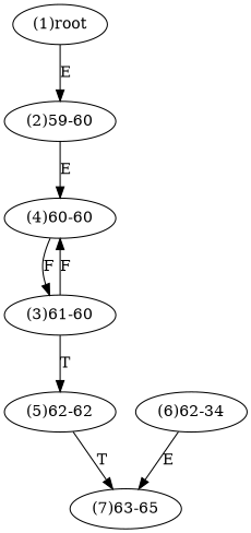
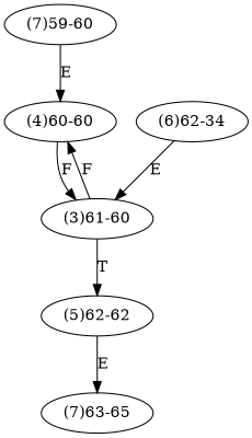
  digraph {
-   n1 [label="(1)root"]
-   n2 [label="(2)59-60"]
+   n2 [label="(7)59-60"]
    n3 [label="(4)60-60"]
    n4 [label="(3)61-60"]
    n5 [label="(5)62-62"]
    n6 [label="(7)63-65"]
    n7 [label="(6)62-34"]
-   n1 -> n2 [label=E]
    n2 -> n3 [label=E]
    n3 -> n4 [label=F]
    n4 -> n3 [label=F]
    n4 -> n5 [label=T]
-   n5 -> n6 [label=T]
-   n7 -> n6 [label=E]
+   n5 -> n6 [label=E]
+   n7 -> n4 [label=E]
  }
